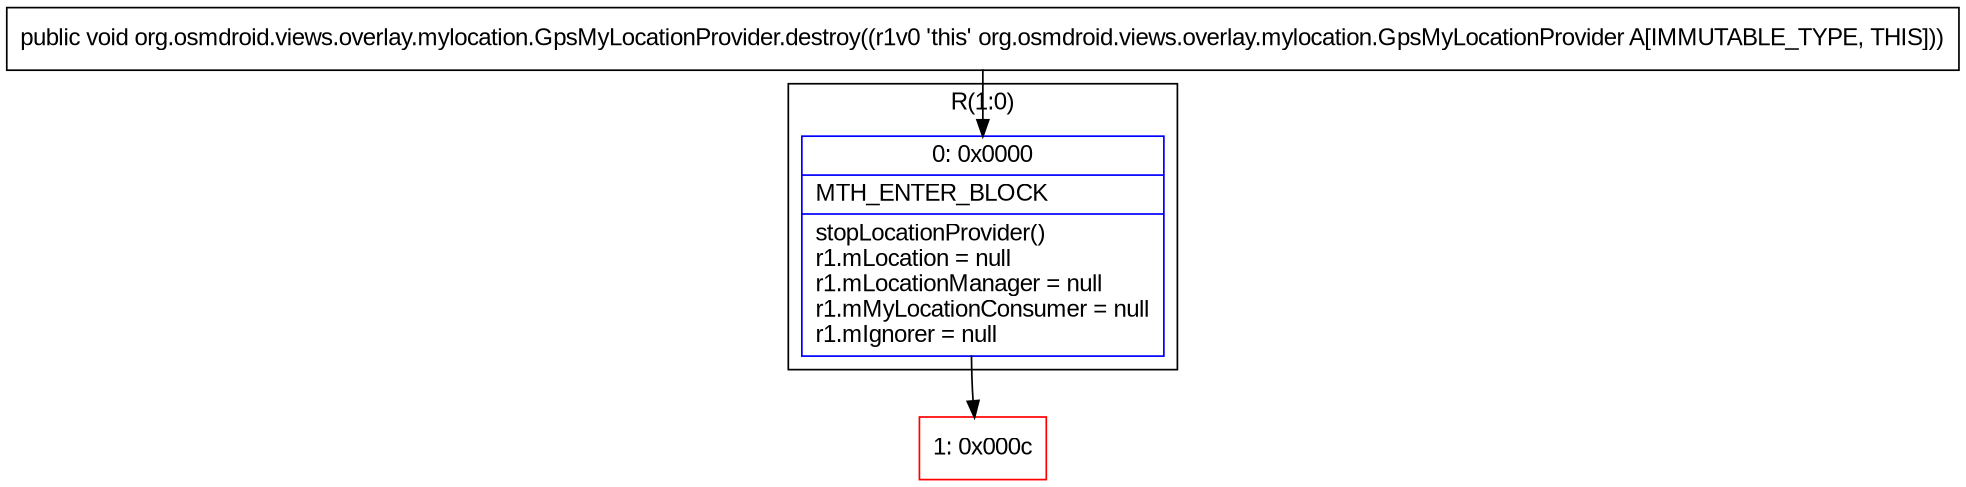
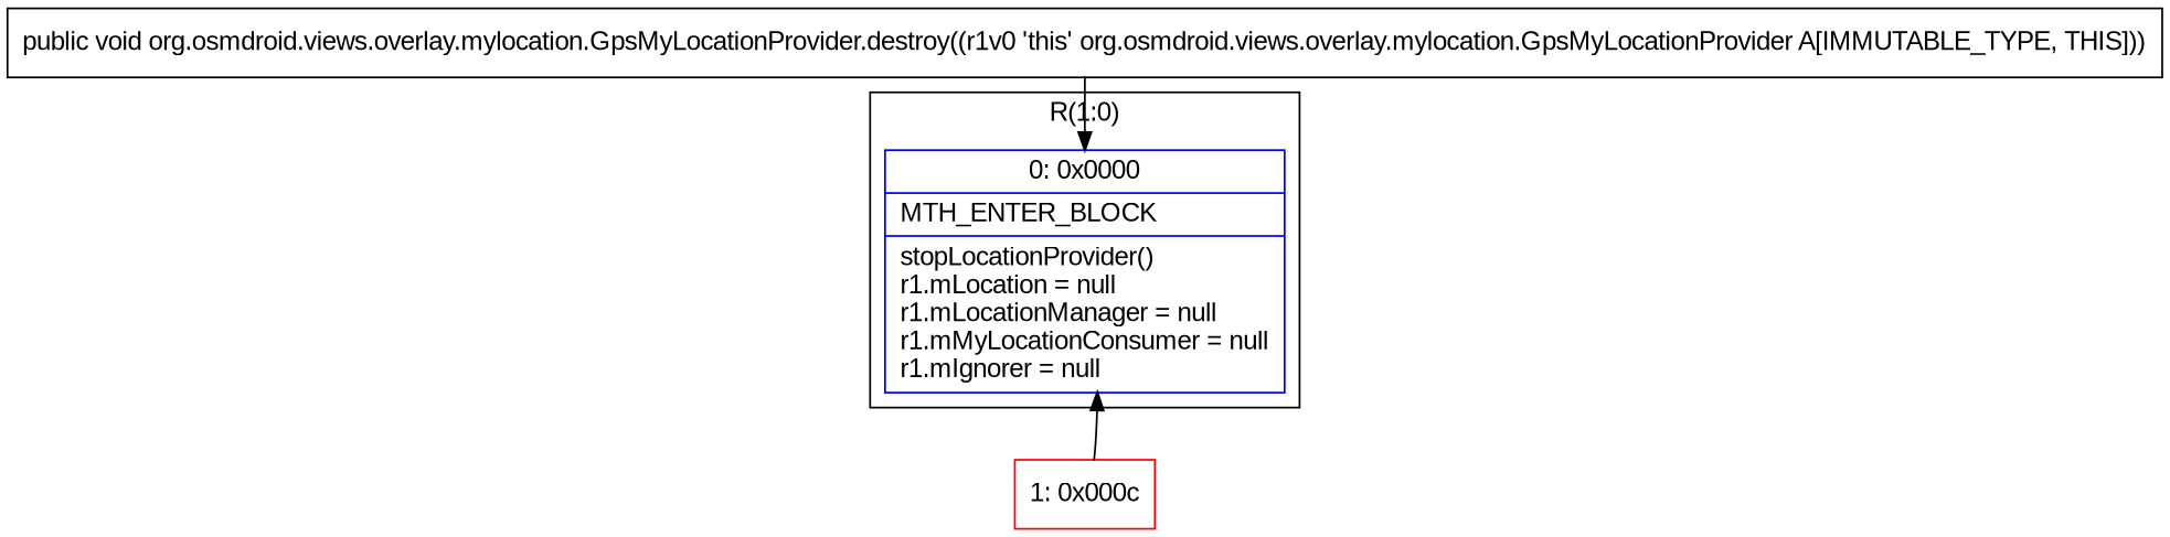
  digraph {
    fontname="Liberation Sans"
    node [shape=record fontname="Liberation Sans"]
    edge [fontname="Liberation Sans"]
    n1 [color=blue label="{0\:\ 0x0000|MTH_ENTER_BLOCK\l|stopLocationProvider()\lr1.mLocation = null\lr1.mLocationManager = null\lr1.mMyLocationConsumer = null\lr1.mIgnorer = null\l}"]
    n2 [color=red label="{1\:\ 0x000c}"]
    n3 [label="{public void org.osmdroid.views.overlay.mylocation.GpsMyLocationProvider.destroy((r1v0 'this' org.osmdroid.views.overlay.mylocation.GpsMyLocationProvider A[IMMUTABLE_TYPE, THIS])) }"]
    subgraph cluster_1 {
      label="R(1:0)"
      n1
    }
-   n1 -> n2
+   n2 -> n1
    n3 -> n1
  }
